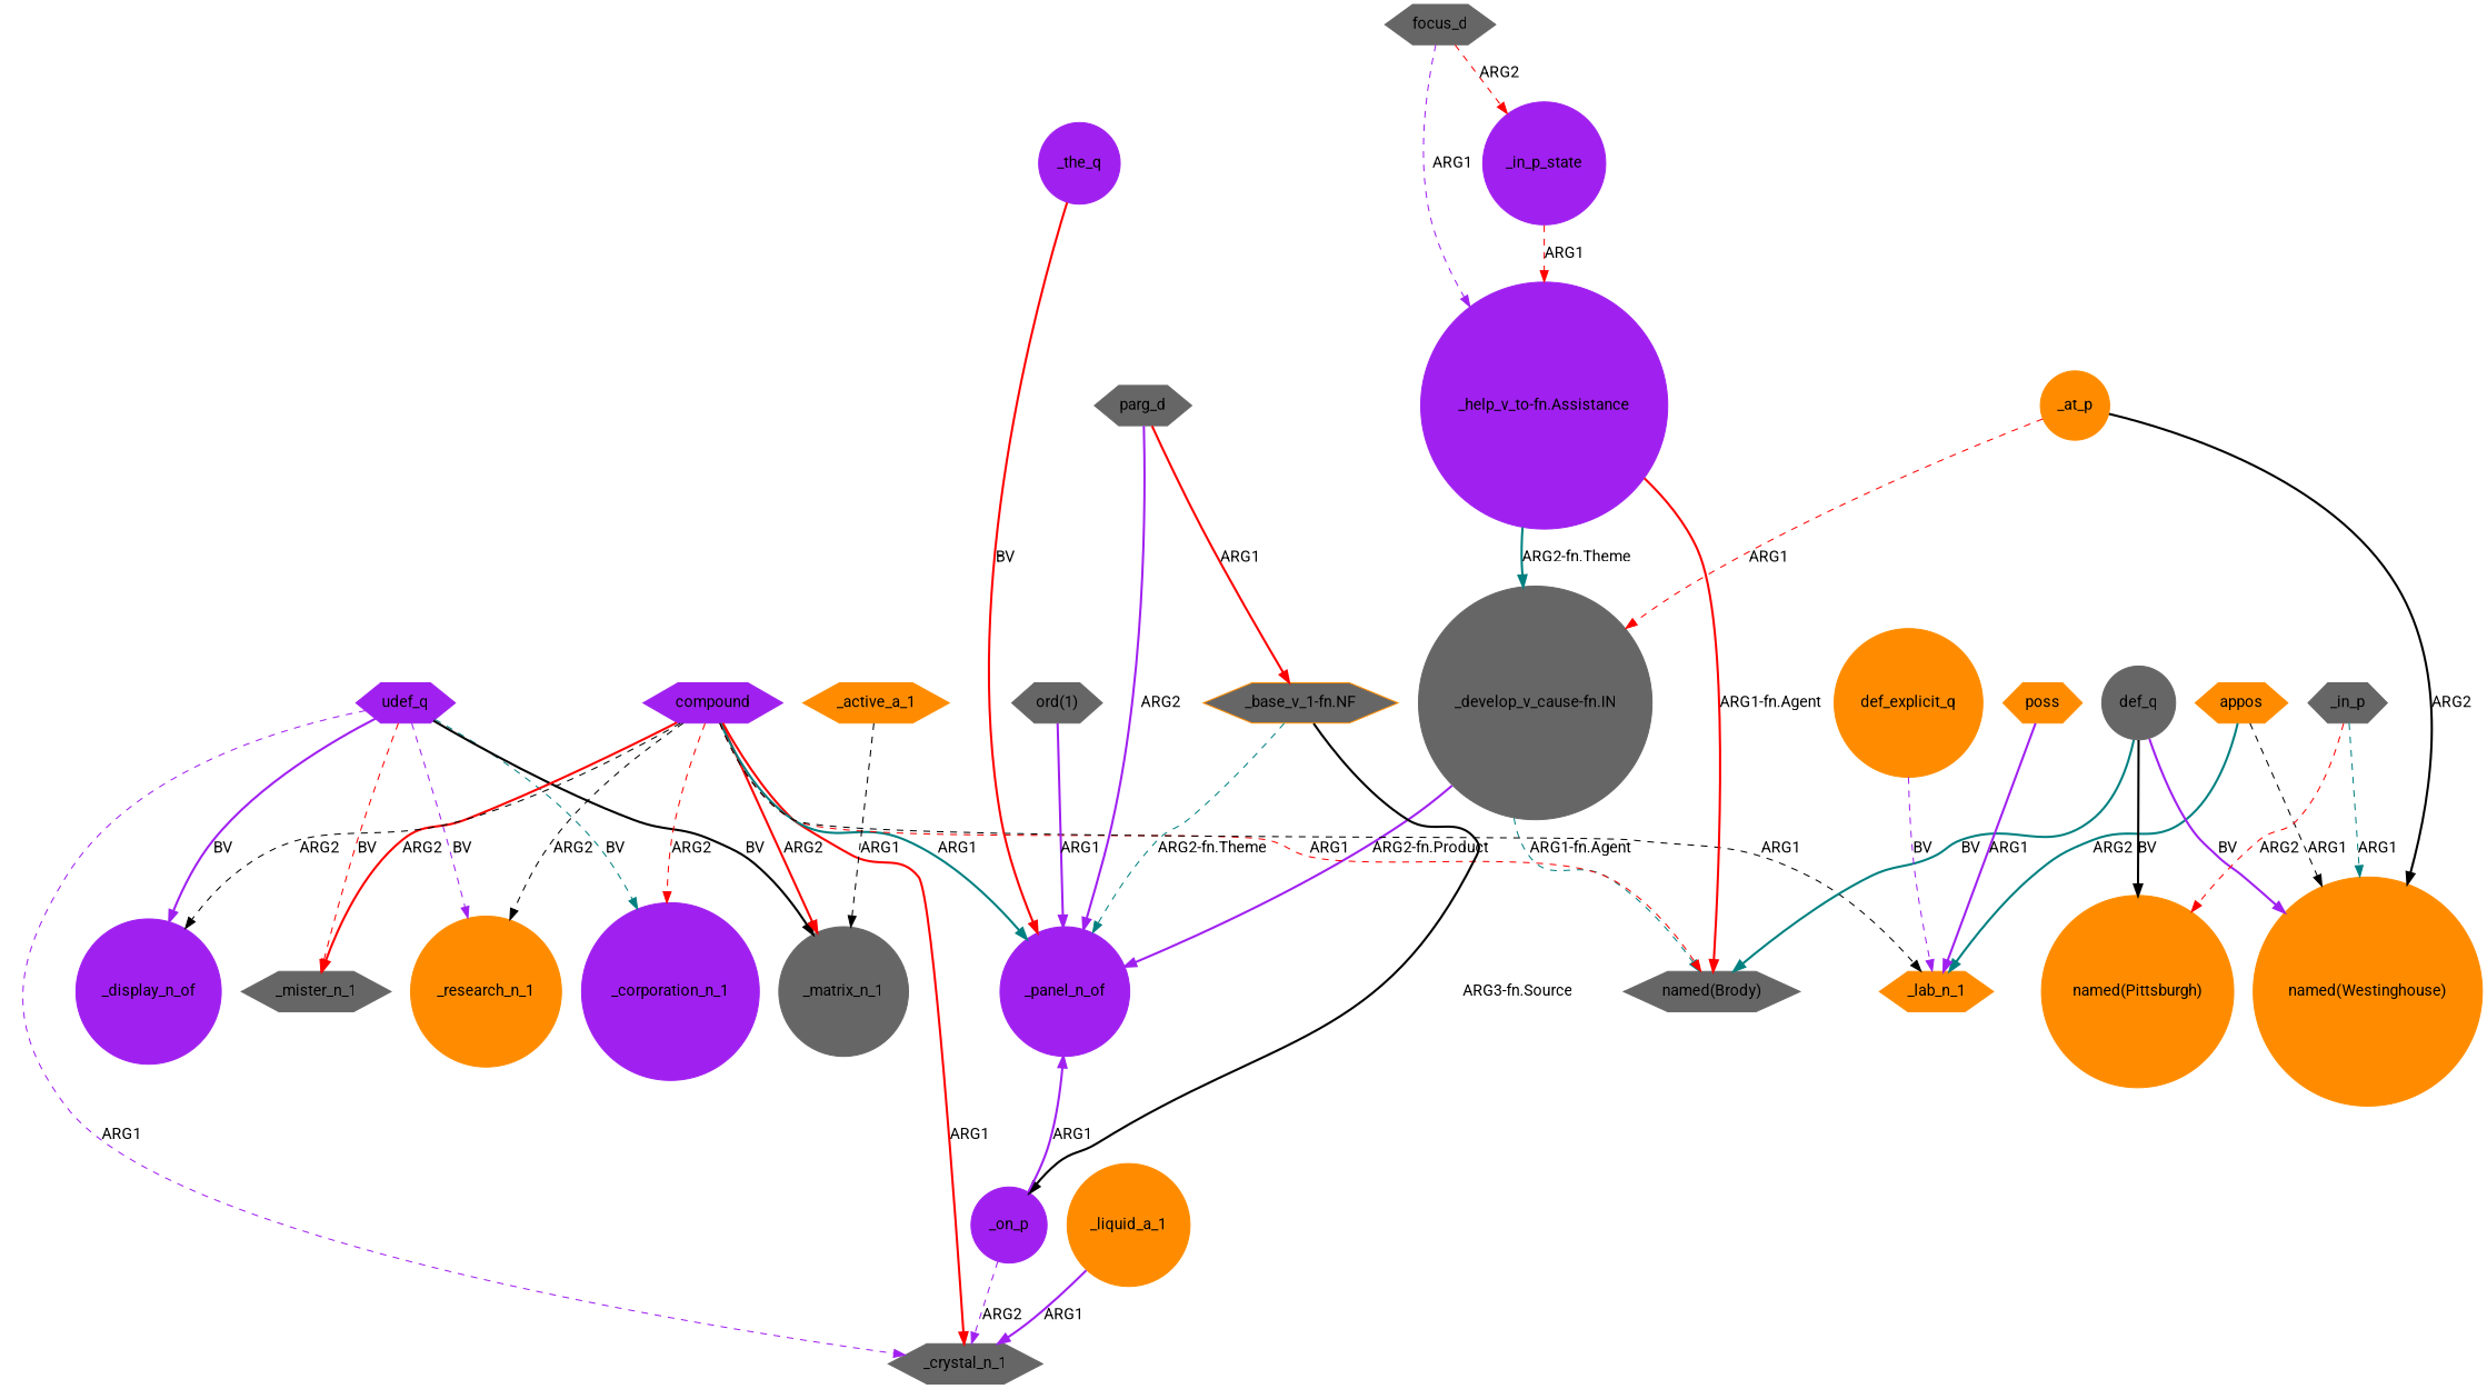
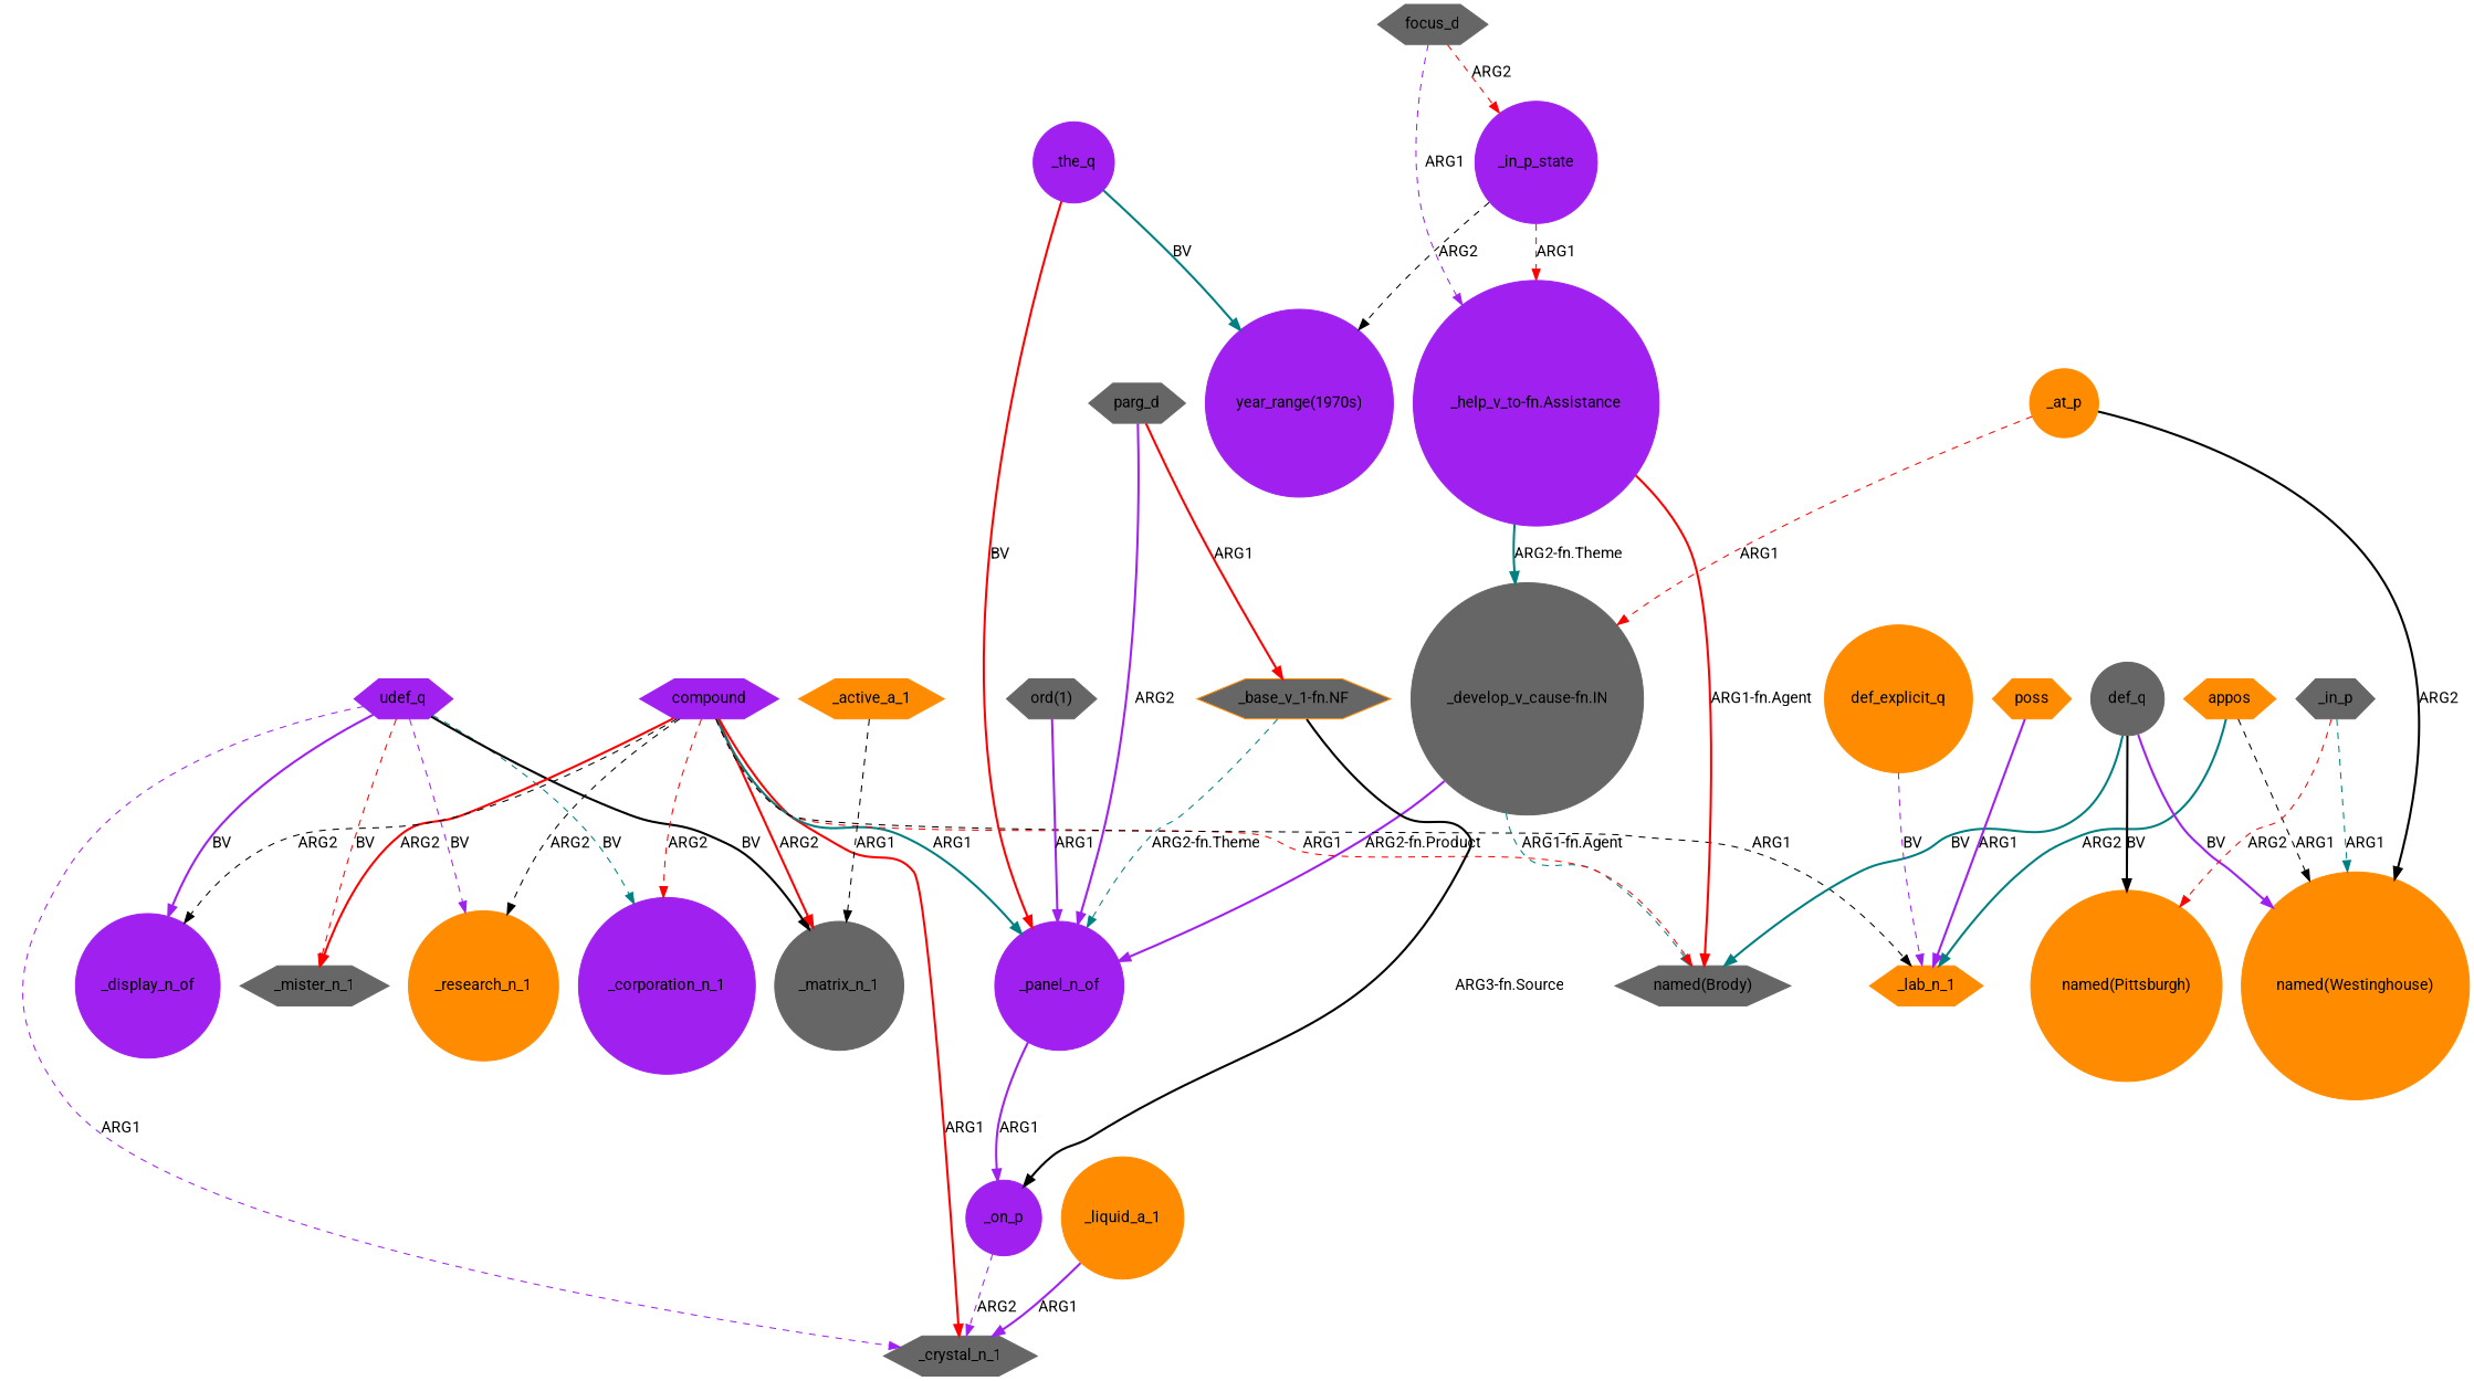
  digraph {
    fontname=Roboto
    node [color=darkorange fontname=Roboto shape=circle style=filled]
    edge [color=purple fontname=Roboto style=bold]
    udef_q [color=purple shape=hexagon]
    _crystal_n_1 [color=gray40 shape=hexagon]
    _mister_n_1 [color=gray40 shape=hexagon]
    _research_n_1
    _corporation_n_1 [color=purple]
    _display_n_of [color=purple]
    _matrix_n_1 [color=gray40]
    _panel_n_of [color=purple]
    "_develop_v_cause-fn.IN" [color=gray40]
    "named(Brody)" [color=gray40 shape=hexagon]
    compound [color=purple shape=hexagon]
    _lab_n_1 [shape=hexagon]
    "ord(1)" [color=gray40 shape=hexagon]
    focus_d [color=gray40 shape=hexagon]
    _in_p_state [color=purple]
    "_help_v_to-fn.Assistance" [color=purple]
+   "year_range(1970s)" [color=purple]
    appos [shape=hexagon]
    "named(Westinghouse)"
    n20 [color=gray40 label=def_q]
    "named(Pittsburgh)"
    _the_q [color=purple]
    poss [shape=hexagon]
    "_base_v_1-fn.NF" [fillcolor=gray40 shape=hexagon]
    _on_p [color=purple]
    _in_p [color=gray40 shape=hexagon]
    _at_p
    def_explicit_q
    _liquid_a_1
    parg_d [color=gray40 shape=hexagon]
    _active_a_1 [shape=hexagon]
    udef_q -> _crystal_n_1 [label=ARG1 style=dashed]
    udef_q -> _mister_n_1 [color=red label=BV style=dashed]
    udef_q -> _research_n_1 [label=BV style=dashed]
    udef_q -> _corporation_n_1 [color=teal label=BV style=dashed]
    udef_q -> _display_n_of [label=BV]
    udef_q -> _matrix_n_1 [color=black label=BV]
    "_develop_v_cause-fn.IN" -> _panel_n_of [label="ARG2-fn.Product"]
    "_develop_v_cause-fn.IN" -> "named(Brody)" [color=teal label="ARG1-fn.Agent" style=dashed]
    compound -> _crystal_n_1 [color=red label=ARG1]
    compound -> _mister_n_1 [color=red label=ARG2]
    compound -> _research_n_1 [color=black label=ARG2 style=dashed]
    compound -> _corporation_n_1 [color=red label=ARG2 style=dashed]
    compound -> _display_n_of [color=black label=ARG2 style=dashed]
    compound -> _matrix_n_1 [color=red label=ARG2]
    compound -> _panel_n_of [color=teal label=ARG1]
    compound -> "named(Brody)" [color=red label=ARG1 style=dashed]
    compound -> _lab_n_1 [color=black label=ARG1 style=dashed]
    "ord(1)" -> _panel_n_of [label=ARG1]
    focus_d -> _in_p_state [color=red label=ARG2 style=dashed]
    focus_d -> "_help_v_to-fn.Assistance" [label=ARG1 style=dashed]
    _in_p_state -> "_help_v_to-fn.Assistance" [color=red label=ARG1 style=dashed]
+   _in_p_state -> "year_range(1970s)" [color=black label=ARG2 style=dashed]
    "_help_v_to-fn.Assistance" -> "_develop_v_cause-fn.IN" [color=teal label="ARG2-fn.Theme"]
    "_help_v_to-fn.Assistance" -> "named(Brody)" [color=red label="ARG1-fn.Agent"]
    appos -> _lab_n_1 [color=teal label=ARG2]
    appos -> "named(Westinghouse)" [color=black label=ARG1 style=dashed]
    n20 -> "named(Brody)" [color=teal label=BV]
    n20 -> "named(Westinghouse)" [label=BV]
    n20 -> "named(Pittsburgh)" [color=black label=BV]
    _the_q -> _panel_n_of [color=red label=BV]
+   _the_q -> "year_range(1970s)" [color=teal label=BV]
    poss -> _lab_n_1 [label=ARG1]
    "_base_v_1-fn.NF" -> _panel_n_of [color=teal label="ARG2-fn.Theme" style=dashed]
    "_base_v_1-fn.NF" -> _on_p [color=black label="ARG3-fn.Source"]
    _on_p -> _crystal_n_1 [label=ARG2 style=dashed]
-   _on_p -> _panel_n_of [label=ARG1]
+   _panel_n_of -> _on_p [label=ARG1]
    _in_p -> "named(Westinghouse)" [color=teal label=ARG1 style=dashed]
    _in_p -> "named(Pittsburgh)" [color=red label=ARG2 style=dashed]
    _at_p -> "_develop_v_cause-fn.IN" [color=red label=ARG1 style=dashed]
    _at_p -> "named(Westinghouse)" [color=black label=ARG2]
    def_explicit_q -> _lab_n_1 [label=BV style=dashed]
    _liquid_a_1 -> _crystal_n_1 [label=ARG1]
    parg_d -> _panel_n_of [label=ARG2]
    parg_d -> "_base_v_1-fn.NF" [color=red label=ARG1]
    _active_a_1 -> _matrix_n_1 [color=black label=ARG1 style=dashed]
  }
